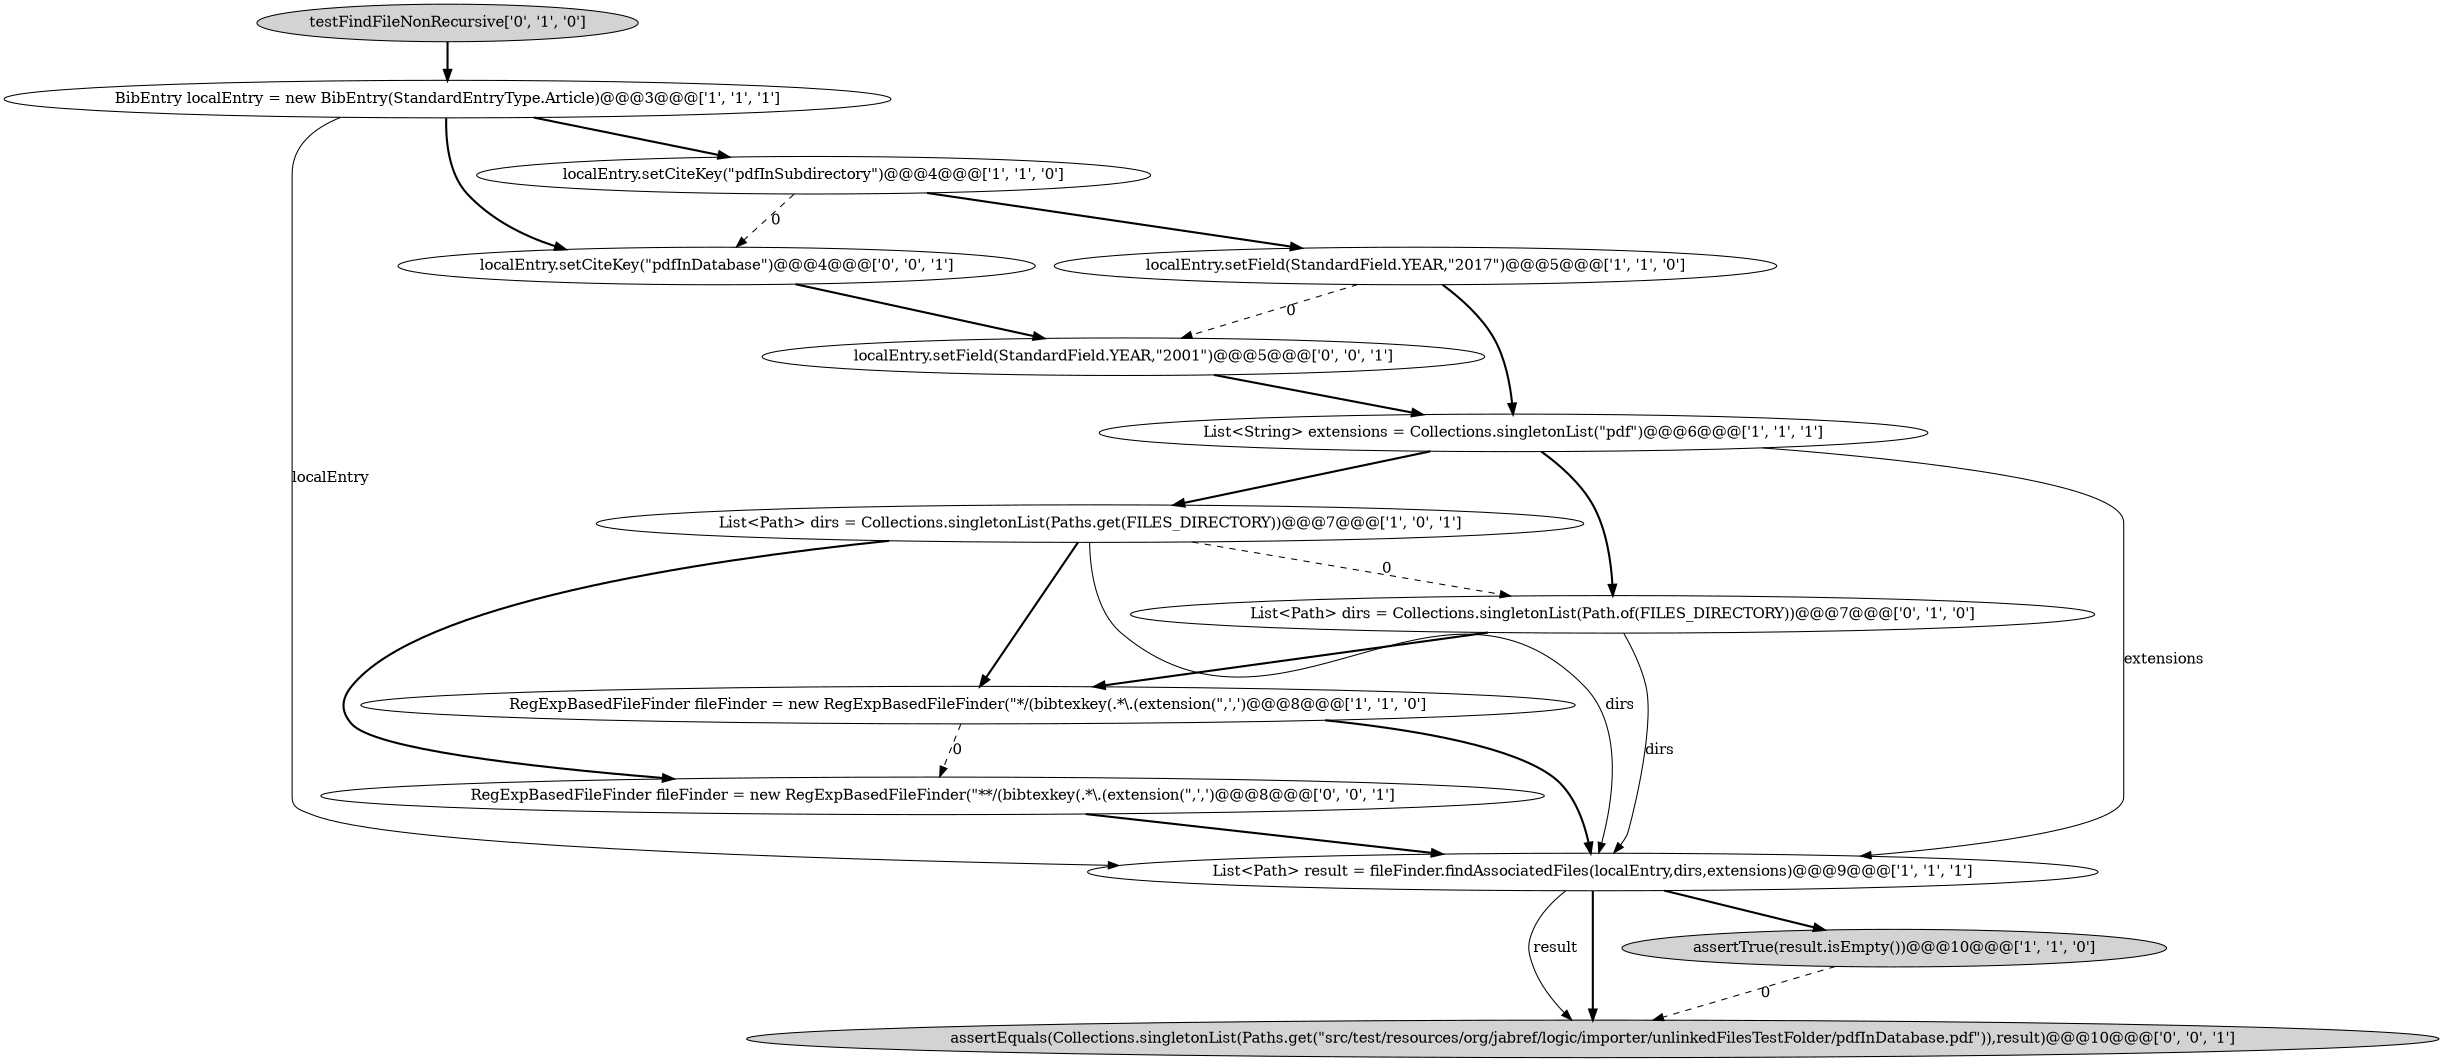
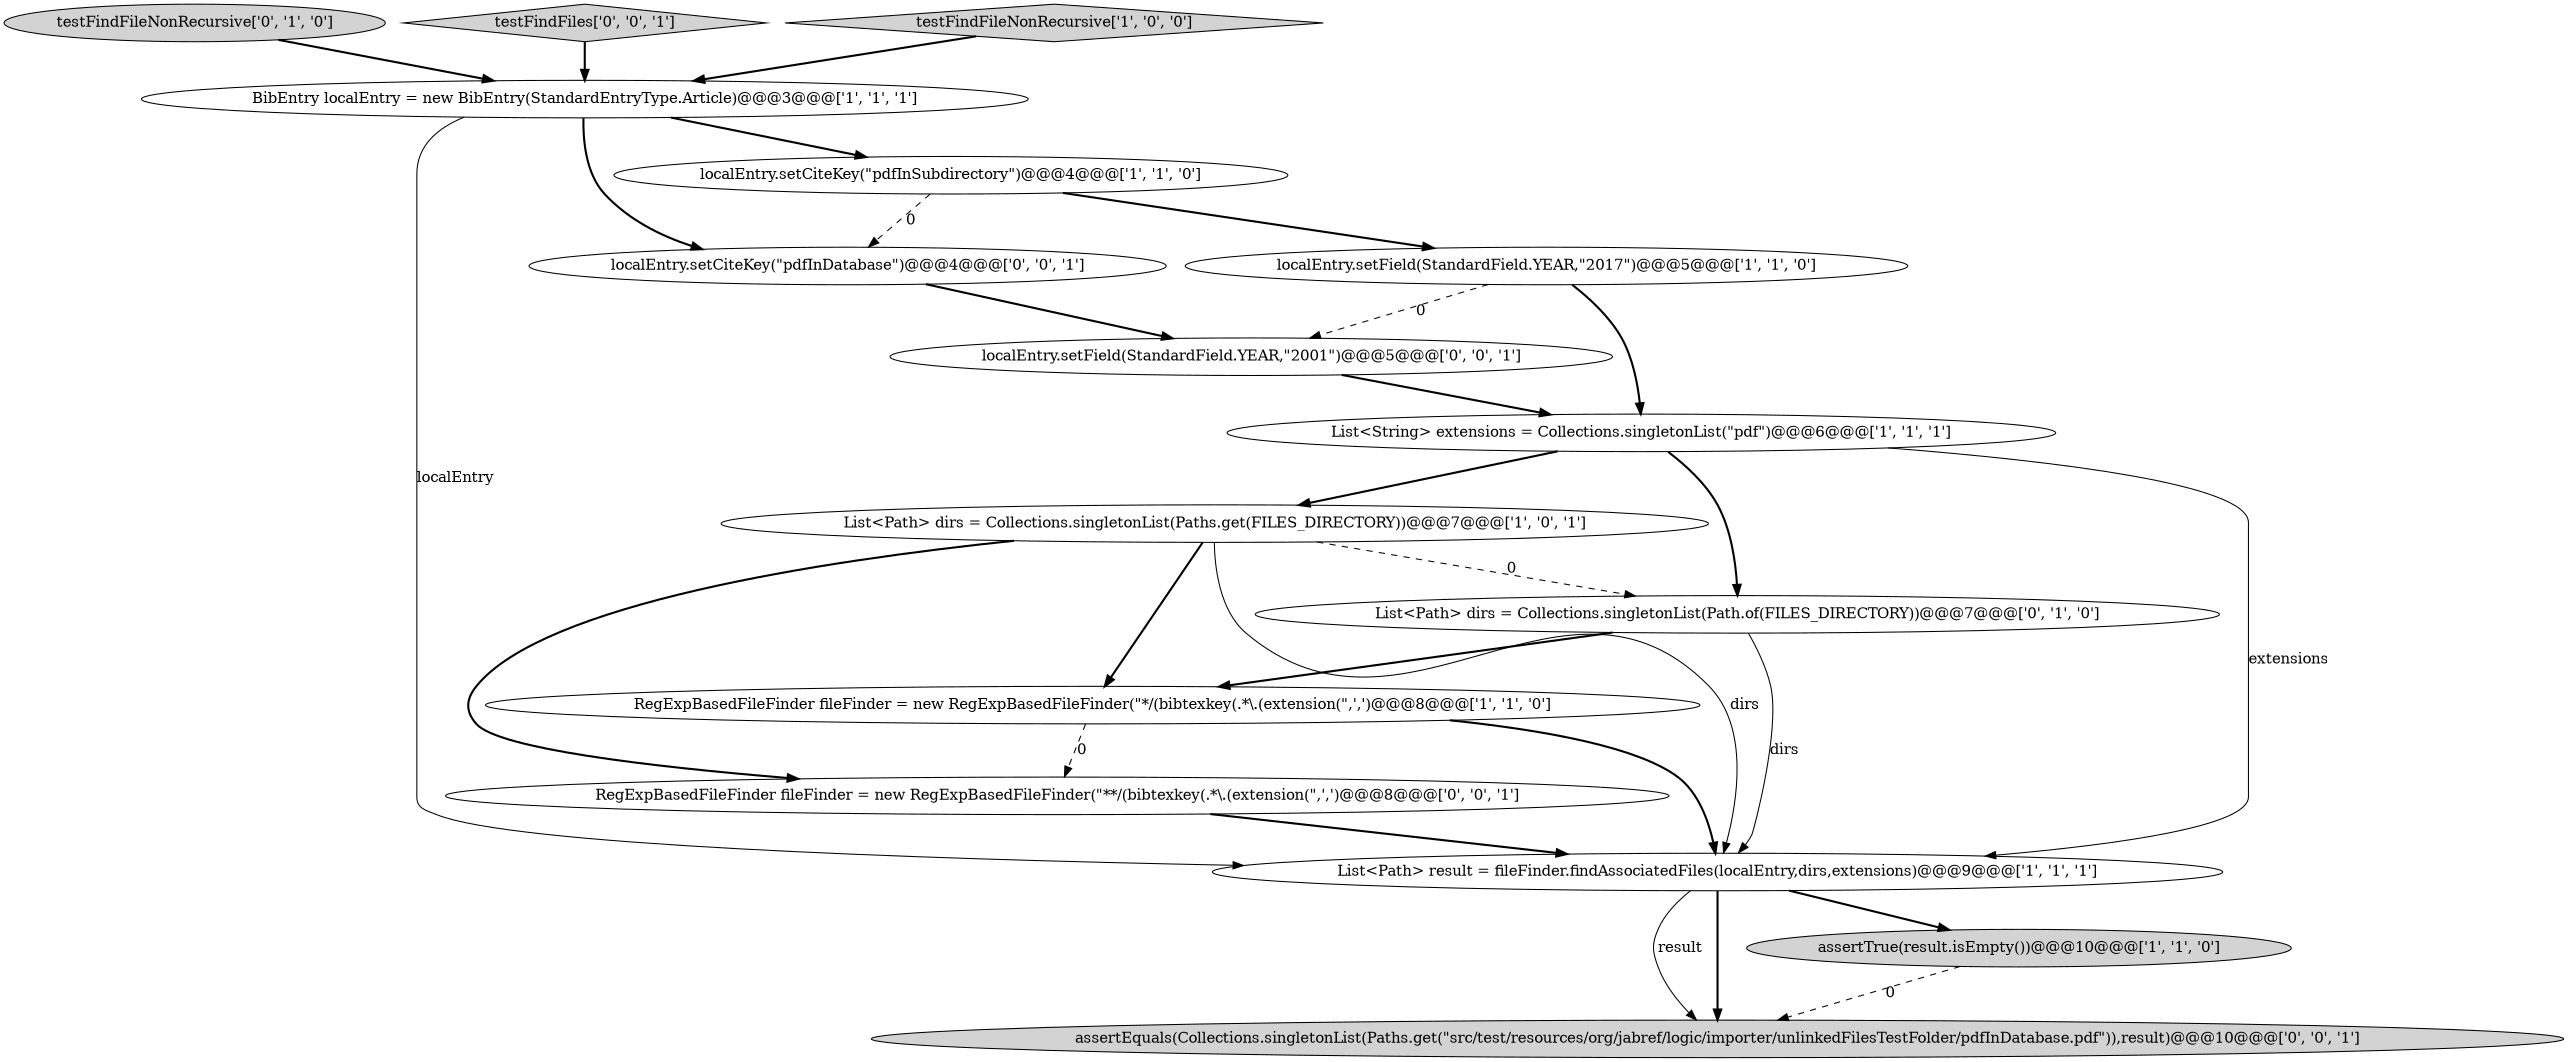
  digraph {
    node [fillcolor=white shape=ellipse style=filled]
    edge [style=bold]
    n1 [label="BibEntry localEntry = new BibEntry(StandardEntryType.Article)@@@3@@@['1', '1', '1']"]
    n2 [label="localEntry.setCiteKey(\"pdfInSubdirectory\")@@@4@@@['1', '1', '0']"]
    n3 [label="localEntry.setCiteKey(\"pdfInDatabase\")@@@4@@@['0', '0', '1']"]
    n4 [label="List<Path> result = fileFinder.findAssociatedFiles(localEntry,dirs,extensions)@@@9@@@['1', '1', '1']"]
    n5 [label="localEntry.setField(StandardField.YEAR,\"2017\")@@@5@@@['1', '1', '0']"]
    n6 [label="localEntry.setField(StandardField.YEAR,\"2001\")@@@5@@@['0', '0', '1']"]
    n7 [fillcolor=lightgray label="assertEquals(Collections.singletonList(Paths.get(\"src/test/resources/org/jabref/logic/importer/unlinkedFilesTestFolder/pdfInDatabase.pdf\")),result)@@@10@@@['0', '0', '1']"]
    n8 [fillcolor=lightgray label="assertTrue(result.isEmpty())@@@10@@@['1', '1', '0']"]
    n9 [fillcolor=lightgray label="testFindFileNonRecursive['0', '1', '0']"]
    n10 [label="List<Path> dirs = Collections.singletonList(Paths.get(FILES_DIRECTORY))@@@7@@@['1', '0', '1']"]
    n11 [label="List<Path> dirs = Collections.singletonList(Path.of(FILES_DIRECTORY))@@@7@@@['0', '1', '0']"]
    n12 [label="RegExpBasedFileFinder fileFinder = new RegExpBasedFileFinder(\"*/(bibtexkey(.*\\.(extension(\",',')@@@8@@@['1', '1', '0']"]
    n13 [label="RegExpBasedFileFinder fileFinder = new RegExpBasedFileFinder(\"**/(bibtexkey(.*\\.(extension(\",',')@@@8@@@['0', '0', '1']"]
    n14 [label="List<String> extensions = Collections.singletonList(\"pdf\")@@@6@@@['1', '1', '1']"]
+   n15 [fillcolor=lightgray label="testFindFiles['0', '0', '1']" shape=diamond]
+   n16 [fillcolor=lightgray label="testFindFileNonRecursive['1', '0', '0']" shape=diamond]
    n1 -> n2
    n1 -> n3
    n1 -> n4 [label=localEntry style=solid]
    n2 -> n3 [label=0 style=dashed]
    n2 -> n5
    n3 -> n6
    n4 -> n7 [label=result style=solid]
    n4 -> n7
    n4 -> n8
    n5 -> n6 [label=0 style=dashed]
    n5 -> n14
    n6 -> n14
    n8 -> n7 [label=0 style=dashed]
    n9 -> n1
    n10 -> n4 [label=dirs style=solid]
    n10 -> n11 [label=0 style=dashed]
    n10 -> n12
    n10 -> n13
    n11 -> n4 [label=dirs style=solid]
    n11 -> n12
    n12 -> n4
    n12 -> n13 [label=0 style=dashed]
    n13 -> n4
    n14 -> n4 [label=extensions style=solid]
    n14 -> n10
    n14 -> n11
+   n15 -> n1
+   n16 -> n1
  }
